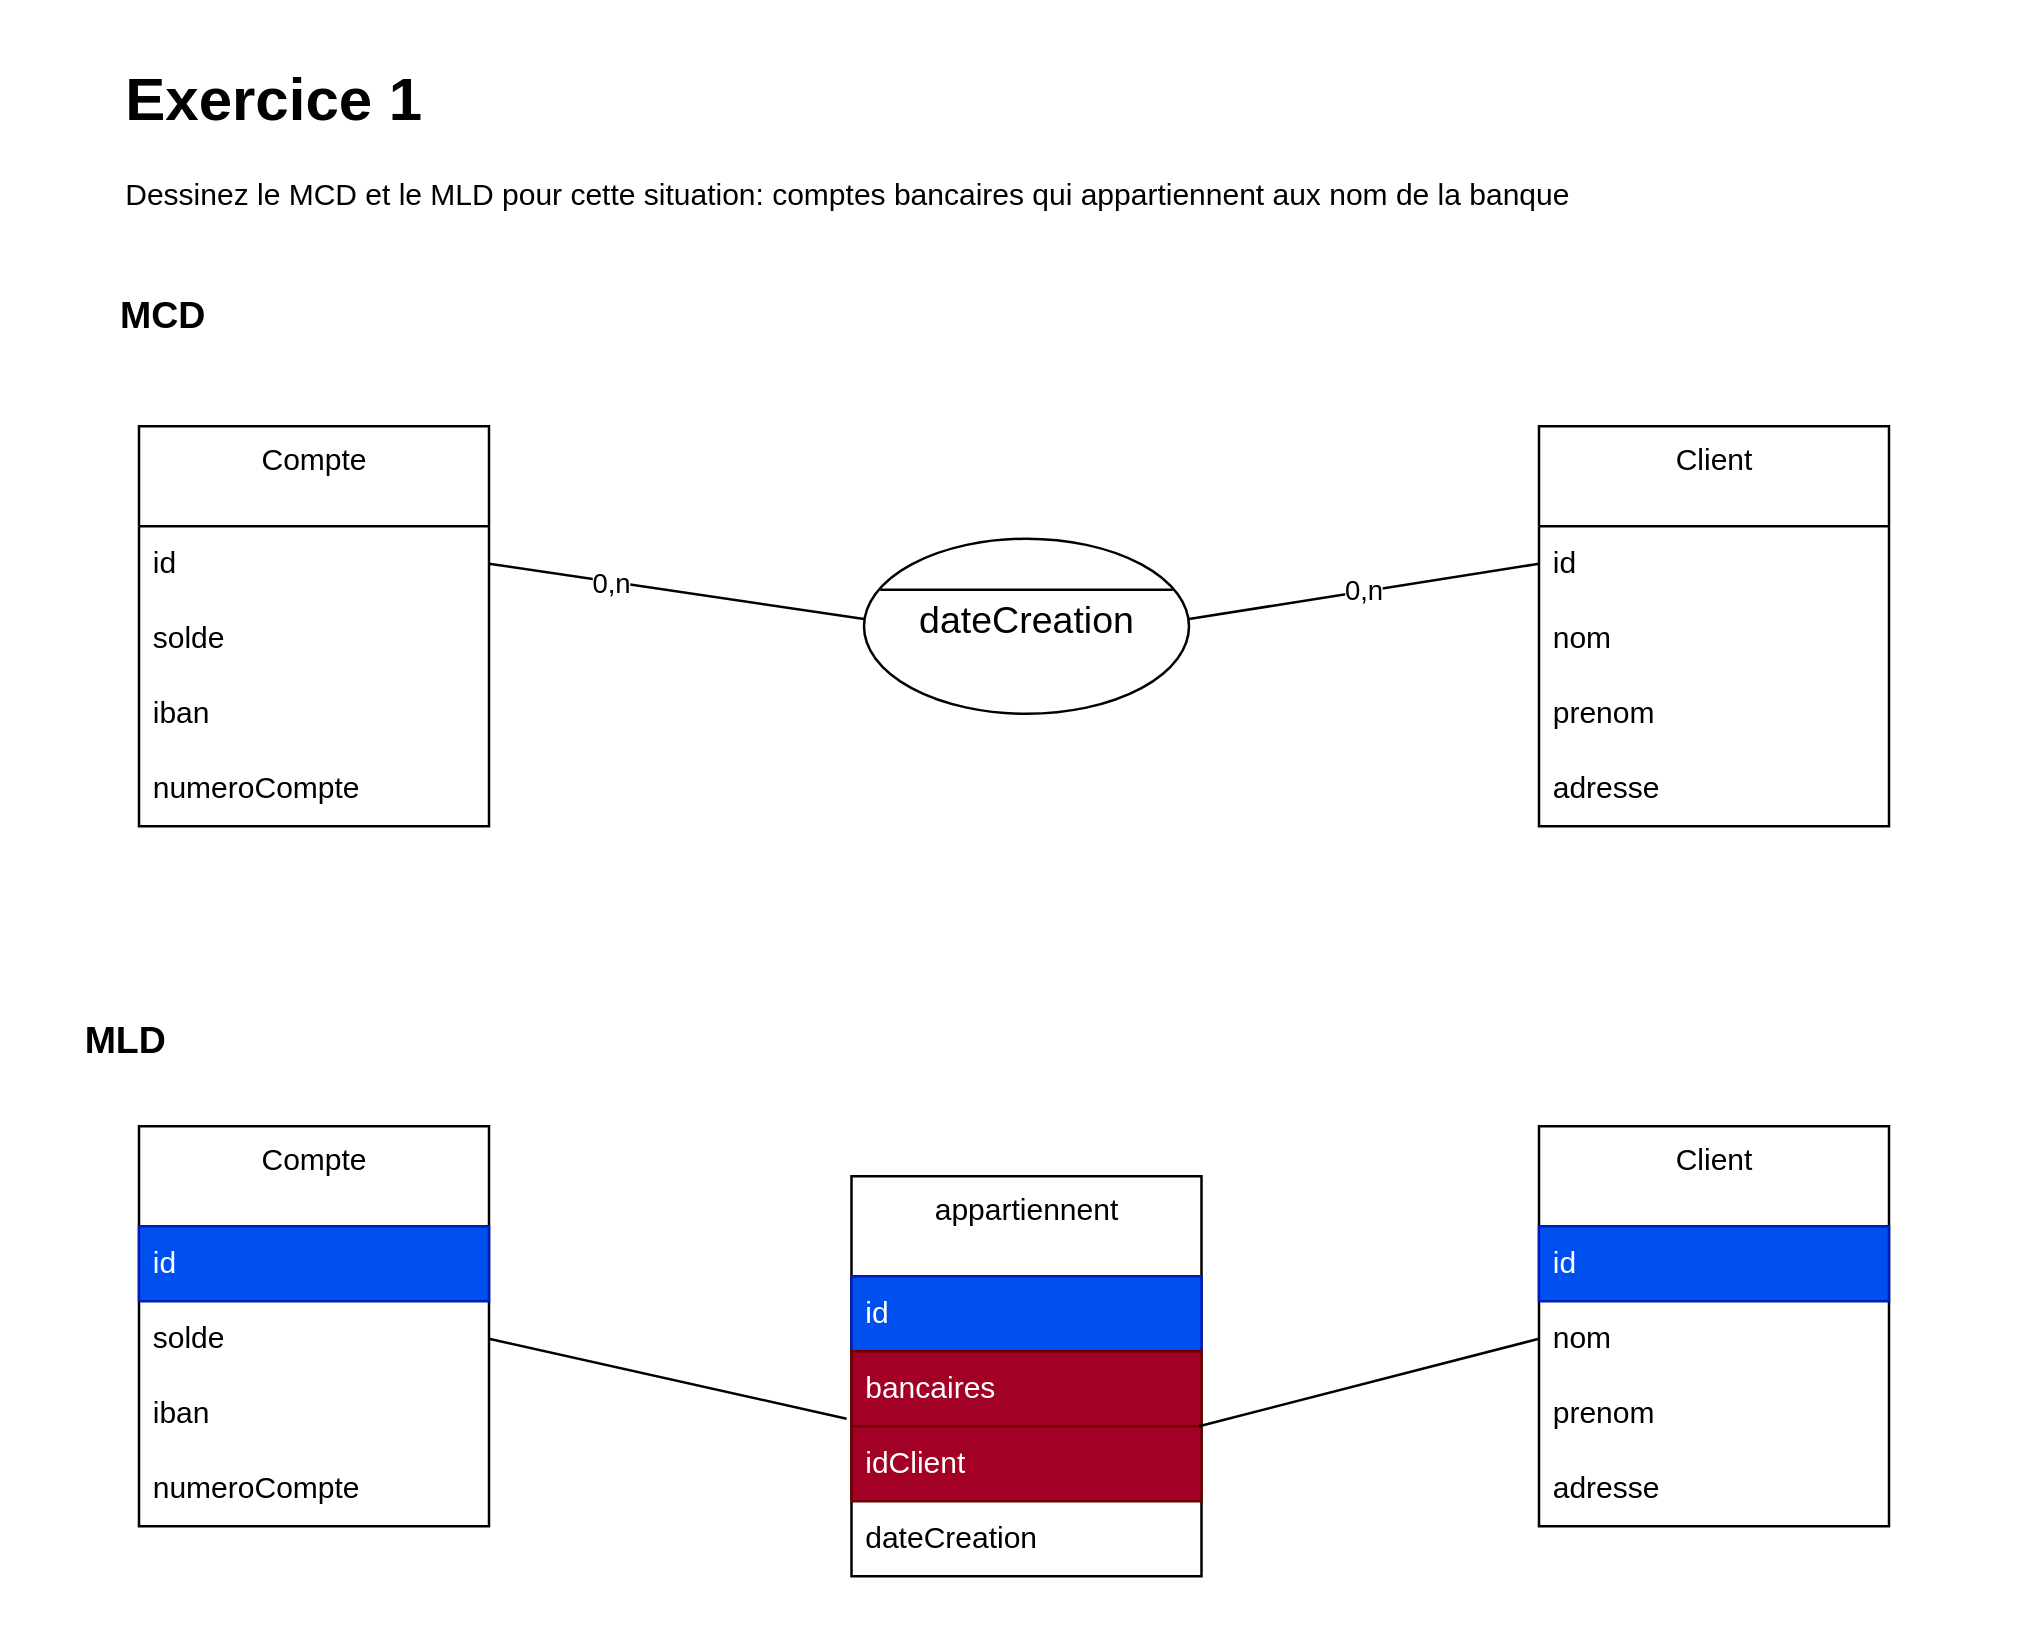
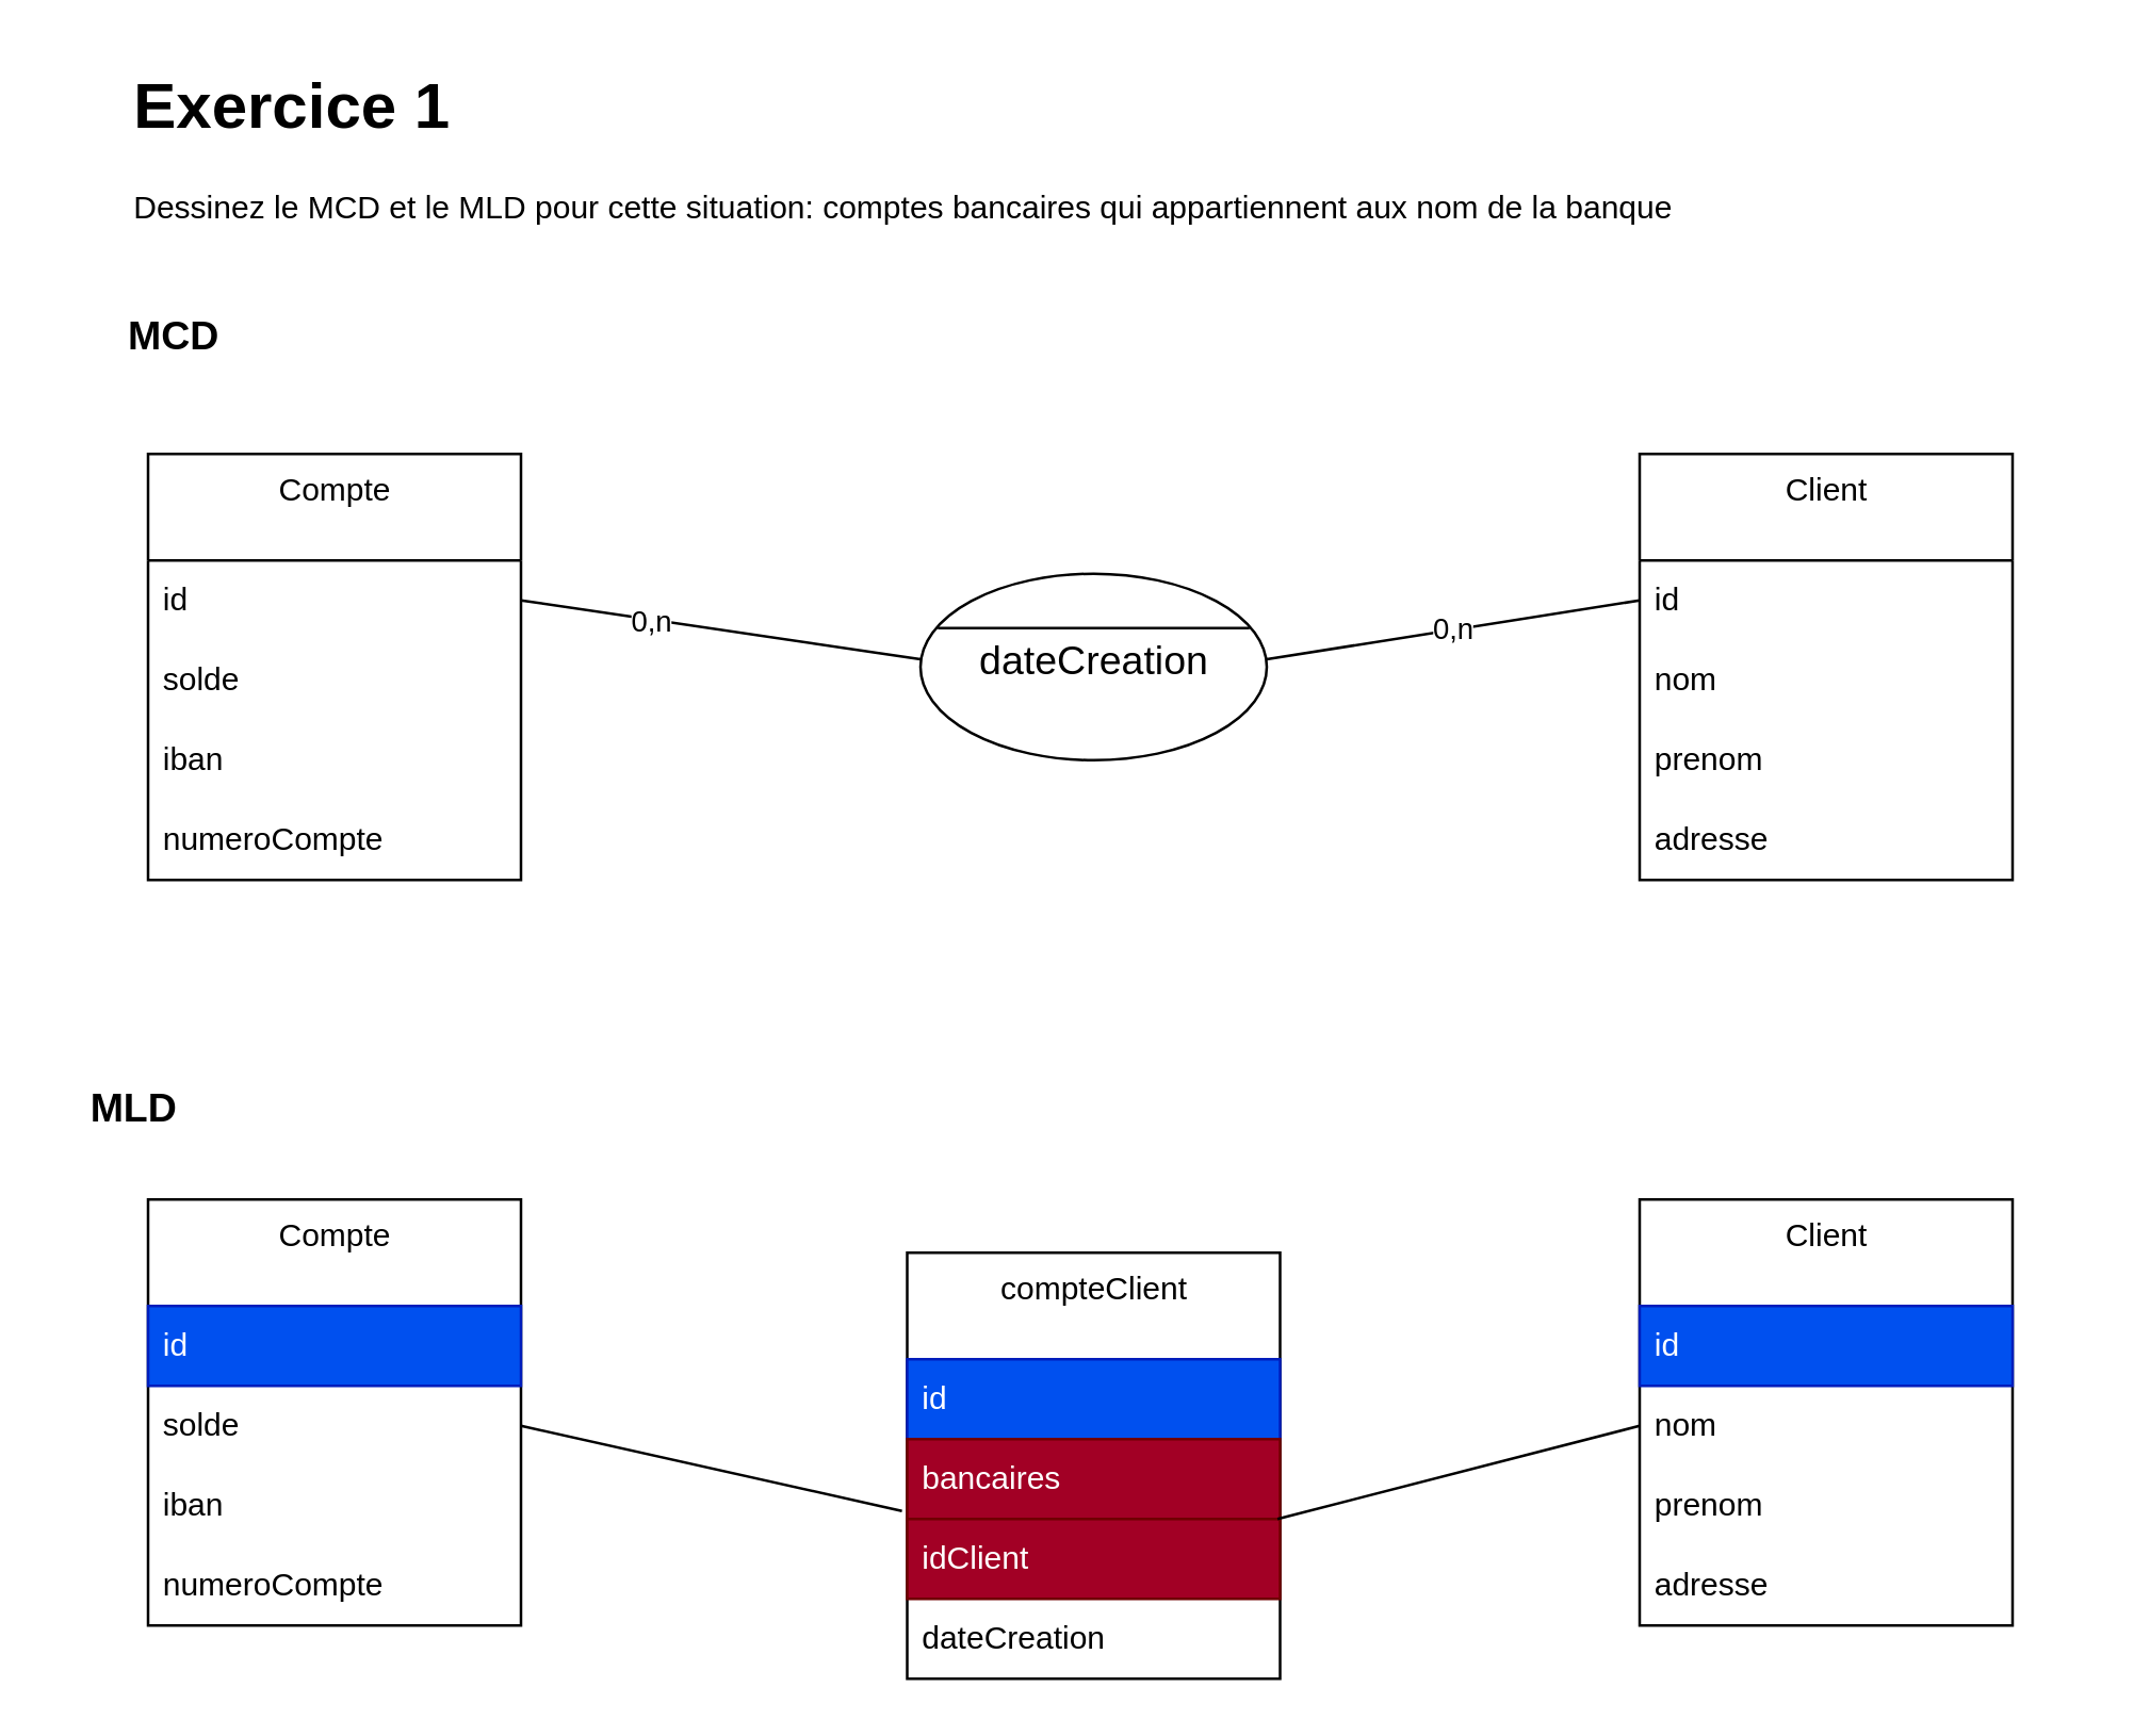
  <mxCell id="0" />
  <mxCell id="1" parent="0" />
  <mxCell id="2" value="Compte" style="swimlane;fontStyle=0;align=center;verticalAlign=top;childLayout=stackLayout;horizontal=1;startSize=40;horizontalStack=0;resizeParent=1;resizeParentMax=0;resizeLast=0;collapsible=0;marginBottom=0;html=1;" parent="1" vertex="1"><mxGeometry x="55" y="170" width="140" height="160" as="geometry" /></mxCell>
  <mxCell id="3" value="id" style="text;html=1;strokeColor=none;fillColor=none;align=left;verticalAlign=middle;spacingLeft=4;spacingRight=4;overflow=hidden;rotatable=0;points=[[0,0.5],[1,0.5]];portConstraint=eastwest;" parent="2" vertex="1"><mxGeometry y="40" width="140" height="30" as="geometry" /></mxCell>
  <mxCell id="4" value="solde" style="text;html=1;strokeColor=none;fillColor=none;align=left;verticalAlign=middle;spacingLeft=4;spacingRight=4;overflow=hidden;rotatable=0;points=[[0,0.5],[1,0.5]];portConstraint=eastwest;" parent="2" vertex="1"><mxGeometry y="70" width="140" height="30" as="geometry" /></mxCell>
  <mxCell id="5" value="iban" style="text;html=1;strokeColor=none;fillColor=none;align=left;verticalAlign=middle;spacingLeft=4;spacingRight=4;overflow=hidden;rotatable=0;points=[[0,0.5],[1,0.5]];portConstraint=eastwest;" parent="2" vertex="1"><mxGeometry y="100" width="140" height="30" as="geometry" /></mxCell>
  <mxCell id="6" value="numeroCompte" style="text;html=1;strokeColor=none;fillColor=none;align=left;verticalAlign=middle;spacingLeft=4;spacingRight=4;overflow=hidden;rotatable=0;points=[[0,0.5],[1,0.5]];portConstraint=eastwest;" parent="2" vertex="1"><mxGeometry y="130" width="140" height="30" as="geometry" /></mxCell>
  <mxCell id="7" value="Client" style="swimlane;fontStyle=0;align=center;verticalAlign=top;childLayout=stackLayout;horizontal=1;startSize=40;horizontalStack=0;resizeParent=1;resizeParentMax=0;resizeLast=0;collapsible=0;marginBottom=0;html=1;" parent="1" vertex="1"><mxGeometry x="615" y="170" width="140" height="160" as="geometry" /></mxCell>
  <mxCell id="8" value="id" style="text;html=1;strokeColor=none;fillColor=none;align=left;verticalAlign=middle;spacingLeft=4;spacingRight=4;overflow=hidden;rotatable=0;points=[[0,0.5],[1,0.5]];portConstraint=eastwest;" parent="7" vertex="1"><mxGeometry y="40" width="140" height="30" as="geometry" /></mxCell>
  <mxCell id="9" value="nom" style="text;html=1;strokeColor=none;fillColor=none;align=left;verticalAlign=middle;spacingLeft=4;spacingRight=4;overflow=hidden;rotatable=0;points=[[0,0.5],[1,0.5]];portConstraint=eastwest;" parent="7" vertex="1"><mxGeometry y="70" width="140" height="30" as="geometry" /></mxCell>
  <mxCell id="10" value="prenom" style="text;html=1;strokeColor=none;fillColor=none;align=left;verticalAlign=middle;spacingLeft=4;spacingRight=4;overflow=hidden;rotatable=0;points=[[0,0.5],[1,0.5]];portConstraint=eastwest;" parent="7" vertex="1"><mxGeometry y="100" width="140" height="30" as="geometry" /></mxCell>
  <mxCell id="11" value="adresse" style="text;html=1;strokeColor=none;fillColor=none;align=left;verticalAlign=middle;spacingLeft=4;spacingRight=4;overflow=hidden;rotatable=0;points=[[0,0.5],[1,0.5]];portConstraint=eastwest;" parent="7" vertex="1"><mxGeometry y="130" width="140" height="30" as="geometry" /></mxCell>
  <mxCell id="12" value="0,n" style="edgeStyle=none;html=1;exitX=0;exitY=0.5;exitDx=0;exitDy=0;entryX=1;entryY=0.5;entryDx=0;entryDy=0;endArrow=none;endFill=0;" parent="1" target="37" edge="1"><mxGeometry relative="1" as="geometry"><mxPoint x="615" y="225" as="sourcePoint" /><mxPoint x="465" y="255" as="targetPoint" /></mxGeometry></mxCell>
  <mxCell id="13" style="edgeStyle=none;html=1;exitX=1;exitY=0.5;exitDx=0;exitDy=0;entryX=0;entryY=0.5;entryDx=0;entryDy=0;endArrow=none;endFill=0;" parent="1" source="3" target="37" edge="1"><mxGeometry relative="1" as="geometry"><mxPoint x="365" y="255" as="targetPoint" /></mxGeometry></mxCell>
  <mxCell id="14" value="0,n" style="edgeLabel;html=1;align=center;verticalAlign=middle;resizable=0;points=[];" parent="13" vertex="1" connectable="0"><mxGeometry x="-0.352" relative="1" as="geometry"><mxPoint as="offset" /></mxGeometry></mxCell>
  <mxCell id="15" value="&lt;h1&gt;Exercice 1&lt;/h1&gt;&lt;p&gt;Dessinez le MCD et le MLD pour cette situation: comptes bancaires qui appartiennent aux nom de la banque&lt;/p&gt;" style="text;html=1;strokeColor=none;fillColor=none;spacing=5;spacingTop=-20;whiteSpace=wrap;overflow=hidden;rounded=0;" parent="1" vertex="1"><mxGeometry x="45" y="20" width="740" height="120" as="geometry" /></mxCell>
  <mxCell id="16" value="&lt;b&gt;&lt;font style=&quot;font-size: 15px&quot;&gt;MCD&lt;/font&gt;&lt;/b&gt;" style="text;html=1;strokeColor=none;fillColor=none;align=center;verticalAlign=middle;whiteSpace=wrap;rounded=0;" parent="1" vertex="1"><mxGeometry x="35" y="110" width="60" height="30" as="geometry" /></mxCell>
  <mxCell id="17" value="&lt;b&gt;&lt;font style=&quot;font-size: 15px&quot;&gt;MLD&lt;/font&gt;&lt;/b&gt;" style="text;html=1;strokeColor=none;fillColor=none;align=center;verticalAlign=middle;whiteSpace=wrap;rounded=0;" parent="1" vertex="1"><mxGeometry x="20" y="400" width="60" height="30" as="geometry" /></mxCell>
  <mxCell id="18" value="Compte" style="swimlane;fontStyle=0;align=center;verticalAlign=top;childLayout=stackLayout;horizontal=1;startSize=40;horizontalStack=0;resizeParent=1;resizeParentMax=0;resizeLast=0;collapsible=0;marginBottom=0;html=1;" parent="1" vertex="1"><mxGeometry x="55" y="450" width="140" height="160" as="geometry" /></mxCell>
  <mxCell id="19" value="id" style="text;html=1;strokeColor=#001DBC;fillColor=#0050ef;align=left;verticalAlign=middle;spacingLeft=4;spacingRight=4;overflow=hidden;rotatable=0;points=[[0,0.5],[1,0.5]];portConstraint=eastwest;fontColor=#ffffff;" parent="18" vertex="1"><mxGeometry y="40" width="140" height="30" as="geometry" /></mxCell>
  <mxCell id="20" value="solde" style="text;html=1;strokeColor=none;fillColor=none;align=left;verticalAlign=middle;spacingLeft=4;spacingRight=4;overflow=hidden;rotatable=0;points=[[0,0.5],[1,0.5]];portConstraint=eastwest;" parent="18" vertex="1"><mxGeometry y="70" width="140" height="30" as="geometry" /></mxCell>
  <mxCell id="21" value="iban" style="text;html=1;strokeColor=none;fillColor=none;align=left;verticalAlign=middle;spacingLeft=4;spacingRight=4;overflow=hidden;rotatable=0;points=[[0,0.5],[1,0.5]];portConstraint=eastwest;" parent="18" vertex="1"><mxGeometry y="100" width="140" height="30" as="geometry" /></mxCell>
  <mxCell id="22" value="numeroCompte" style="text;html=1;strokeColor=none;fillColor=none;align=left;verticalAlign=middle;spacingLeft=4;spacingRight=4;overflow=hidden;rotatable=0;points=[[0,0.5],[1,0.5]];portConstraint=eastwest;" parent="18" vertex="1"><mxGeometry y="130" width="140" height="30" as="geometry" /></mxCell>
  <mxCell id="23" value="Client" style="swimlane;fontStyle=0;align=center;verticalAlign=top;childLayout=stackLayout;horizontal=1;startSize=40;horizontalStack=0;resizeParent=1;resizeParentMax=0;resizeLast=0;collapsible=0;marginBottom=0;html=1;" parent="1" vertex="1"><mxGeometry x="615" y="450" width="140" height="160" as="geometry" /></mxCell>
  <mxCell id="24" value="id" style="text;html=1;strokeColor=#001DBC;fillColor=#0050ef;align=left;verticalAlign=middle;spacingLeft=4;spacingRight=4;overflow=hidden;rotatable=0;points=[[0,0.5],[1,0.5]];portConstraint=eastwest;fontColor=#ffffff;" parent="23" vertex="1"><mxGeometry y="40" width="140" height="30" as="geometry" /></mxCell>
  <mxCell id="25" value="nom" style="text;html=1;strokeColor=none;fillColor=none;align=left;verticalAlign=middle;spacingLeft=4;spacingRight=4;overflow=hidden;rotatable=0;points=[[0,0.5],[1,0.5]];portConstraint=eastwest;" parent="23" vertex="1"><mxGeometry y="70" width="140" height="30" as="geometry" /></mxCell>
  <mxCell id="26" value="prenom" style="text;html=1;strokeColor=none;fillColor=none;align=left;verticalAlign=middle;spacingLeft=4;spacingRight=4;overflow=hidden;rotatable=0;points=[[0,0.5],[1,0.5]];portConstraint=eastwest;" parent="23" vertex="1"><mxGeometry y="100" width="140" height="30" as="geometry" /></mxCell>
  <mxCell id="27" value="adresse" style="text;html=1;strokeColor=none;fillColor=none;align=left;verticalAlign=middle;spacingLeft=4;spacingRight=4;overflow=hidden;rotatable=0;points=[[0,0.5],[1,0.5]];portConstraint=eastwest;" parent="23" vertex="1"><mxGeometry y="130" width="140" height="30" as="geometry" /></mxCell>
- <mxCell id="28" value="appartiennent" style="swimlane;fontStyle=0;align=center;verticalAlign=top;childLayout=stackLayout;horizontal=1;startSize=40;horizontalStack=0;resizeParent=1;resizeParentMax=0;resizeLast=0;collapsible=0;marginBottom=0;html=1;" parent="1" vertex="1"><mxGeometry x="340" y="470" width="140" height="160" as="geometry" /></mxCell>
+ <mxCell id="28" value="compteClient" style="swimlane;fontStyle=0;align=center;verticalAlign=top;childLayout=stackLayout;horizontal=1;startSize=40;horizontalStack=0;resizeParent=1;resizeParentMax=0;resizeLast=0;collapsible=0;marginBottom=0;html=1;" parent="1" vertex="1"><mxGeometry x="340" y="470" width="140" height="160" as="geometry" /></mxCell>
  <mxCell id="29" value="id" style="text;html=1;strokeColor=#001DBC;fillColor=#0050ef;align=left;verticalAlign=middle;spacingLeft=4;spacingRight=4;overflow=hidden;rotatable=0;points=[[0,0.5],[1,0.5]];portConstraint=eastwest;fontColor=#ffffff;" parent="28" vertex="1"><mxGeometry y="40" width="140" height="30" as="geometry" /></mxCell>
  <mxCell id="30" value="bancaires" style="text;html=1;strokeColor=#6F0000;fillColor=#a20025;align=left;verticalAlign=middle;spacingLeft=4;spacingRight=4;overflow=hidden;rotatable=0;points=[[0,0.5],[1,0.5]];portConstraint=eastwest;fontColor=#ffffff;" parent="28" vertex="1"><mxGeometry y="70" width="140" height="30" as="geometry" /></mxCell>
  <mxCell id="31" value="idClient" style="text;html=1;strokeColor=#6F0000;fillColor=#a20025;align=left;verticalAlign=middle;spacingLeft=4;spacingRight=4;overflow=hidden;rotatable=0;points=[[0,0.5],[1,0.5]];portConstraint=eastwest;fontColor=#ffffff;" parent="28" vertex="1"><mxGeometry y="100" width="140" height="30" as="geometry" /></mxCell>
  <mxCell id="32" value="dateCreation" style="text;html=1;strokeColor=none;fillColor=none;align=left;verticalAlign=middle;spacingLeft=4;spacingRight=4;overflow=hidden;rotatable=0;points=[[0,0.5],[1,0.5]];portConstraint=eastwest;" parent="28" vertex="1"><mxGeometry y="130" width="140" height="30" as="geometry" /></mxCell>
  <mxCell id="33" style="edgeStyle=none;html=1;exitX=1;exitY=0.5;exitDx=0;exitDy=0;fontSize=15;endArrow=none;endFill=0;entryX=-0.014;entryY=-0.1;entryDx=0;entryDy=0;entryPerimeter=0;" parent="1" source="20" target="31" edge="1"><mxGeometry relative="1" as="geometry"><mxPoint x="325" y="570" as="targetPoint" /></mxGeometry></mxCell>
  <mxCell id="34" style="edgeStyle=none;html=1;exitX=0;exitY=0.5;exitDx=0;exitDy=0;entryX=0.993;entryY=0;entryDx=0;entryDy=0;entryPerimeter=0;fontSize=15;endArrow=none;endFill=0;" parent="1" source="25" target="31" edge="1"><mxGeometry relative="1" as="geometry" /></mxCell>
  <mxCell id="35" value="" style="shape=ellipse;container=1;horizontal=1;horizontalStack=0;resizeParent=1;resizeParentMax=0;resizeLast=0;html=1;dashed=0;collapsible=0;fontSize=15;" parent="1" vertex="1"><mxGeometry x="345" y="215" width="130" height="70" as="geometry" /></mxCell>
  <mxCell id="36" value="" style="line;strokeWidth=1;fillColor=none;rotatable=0;labelPosition=right;points=[];portConstraint=eastwest;dashed=0;resizeWidth=1;fontSize=15;" parent="35" vertex="1"><mxGeometry x="6.5" y="17.5" width="117" height="5.833" as="geometry" /></mxCell>
  <mxCell id="37" value="dateCreation" style="text;html=1;align=center;verticalAlign=middle;rotatable=0;fontSize=15;" parent="35" vertex="1"><mxGeometry y="23.333" width="130" height="17.5" as="geometry" /></mxCell>
